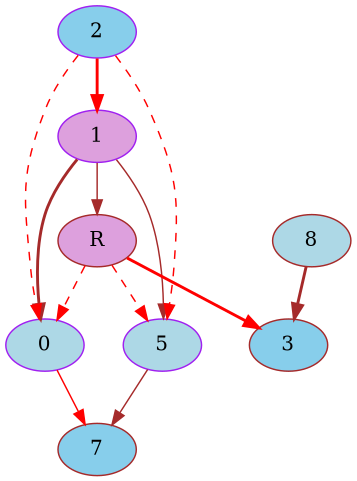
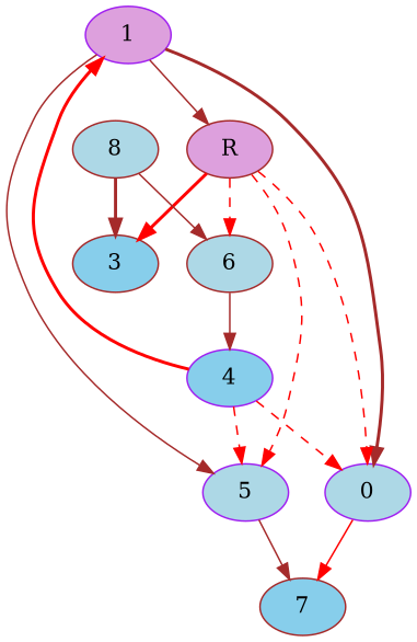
  digraph {
    node [color=brown fillcolor=lightblue style=filled]
    edge [color=red style=solid]
    1 [color=purple fillcolor=plum]
    n2 [color=purple label=0]
    5 [color=purple]
    R [fillcolor=plum]
-   2 [color=purple fillcolor=skyblue]
+   2 [color=purple fillcolor=skyblue label=4]
    7 [fillcolor=skyblue]
    3 [fillcolor=skyblue]
+   6
    8
    1 -> n2 [color=brown style=bold]
    1 -> 5 [color=brown]
    1 -> R [color=brown]
    n2 -> 7
    5 -> 7 [color=brown]
    R -> n2 [style=dashed]
    R -> 5 [style=dashed]
    R -> 3 [style=bold]
+   R -> 6 [style=dashed]
    2 -> 1 [style=bold]
    2 -> n2 [style=dashed]
    2 -> 5 [style=dashed]
+   6 -> 2 [color=brown]
    8 -> 3 [color=brown style=bold]
+   8 -> 6 [color=brown]
  }
